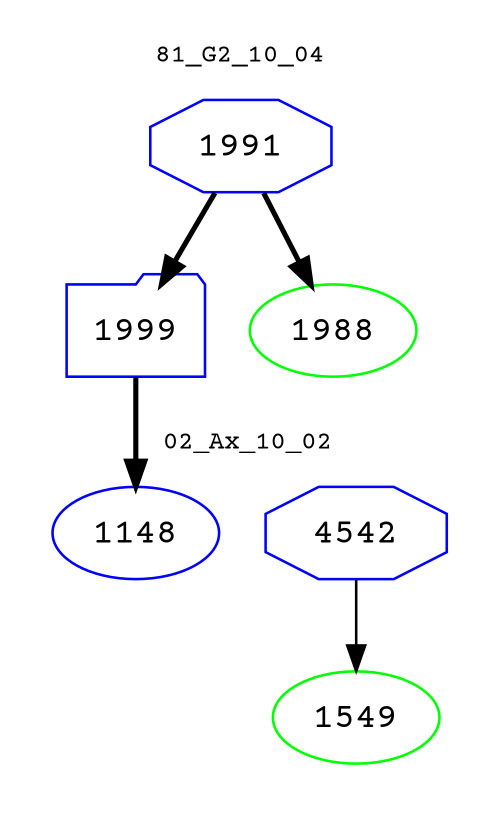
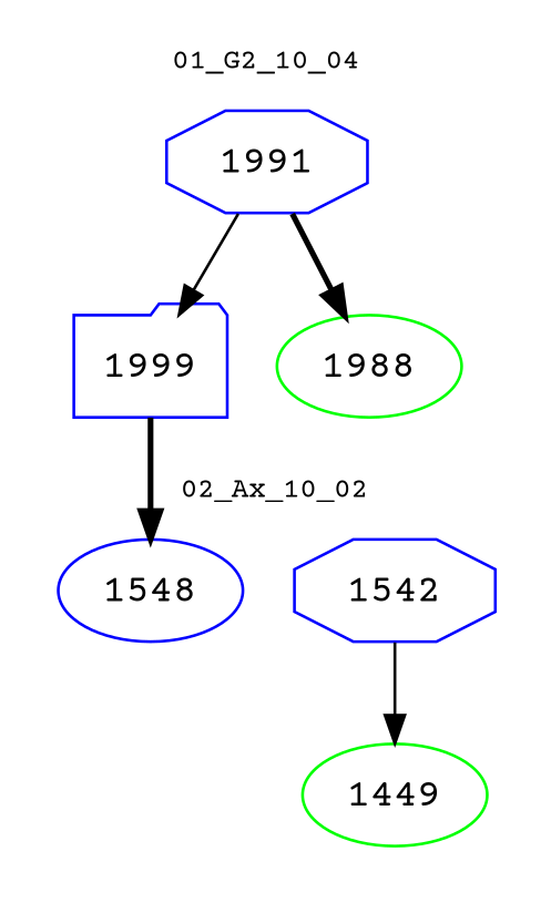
  digraph {
    fontname="Courier Prime"
    node [color=blue fontname="Courier Prime" shape=ellipse]
    edge [color=black fontname="Courier Prime" style=solid]
-   n1 [label=4542 shape=octagon]
-   n2 [label=1148]
-   n3 [color=green label=1549]
+   n1 [label=1542 shape=octagon]
+   n2 [label=1548]
+   n3 [color=green label=1449]
    n4 [label=1991 shape=octagon]
    n5 [label=1999 shape=folder]
    n6 [color=green label=1988]
    subgraph cluster_1 {
      color=white
      fontsize=10
      label="02_Ax_10_02"
      n1
      n2
      n3
    }
    subgraph cluster_2 {
      color=white
      fontsize=10
-     label="81_G2_10_04"
+     label="01_G2_10_04"
      n4
      n5
      n6
    }
    n1 -> n3
-   n4 -> n5 [style=bold]
+   n4 -> n5
    n4 -> n6 [style=bold]
    n5 -> n2 [style=bold]
  }
